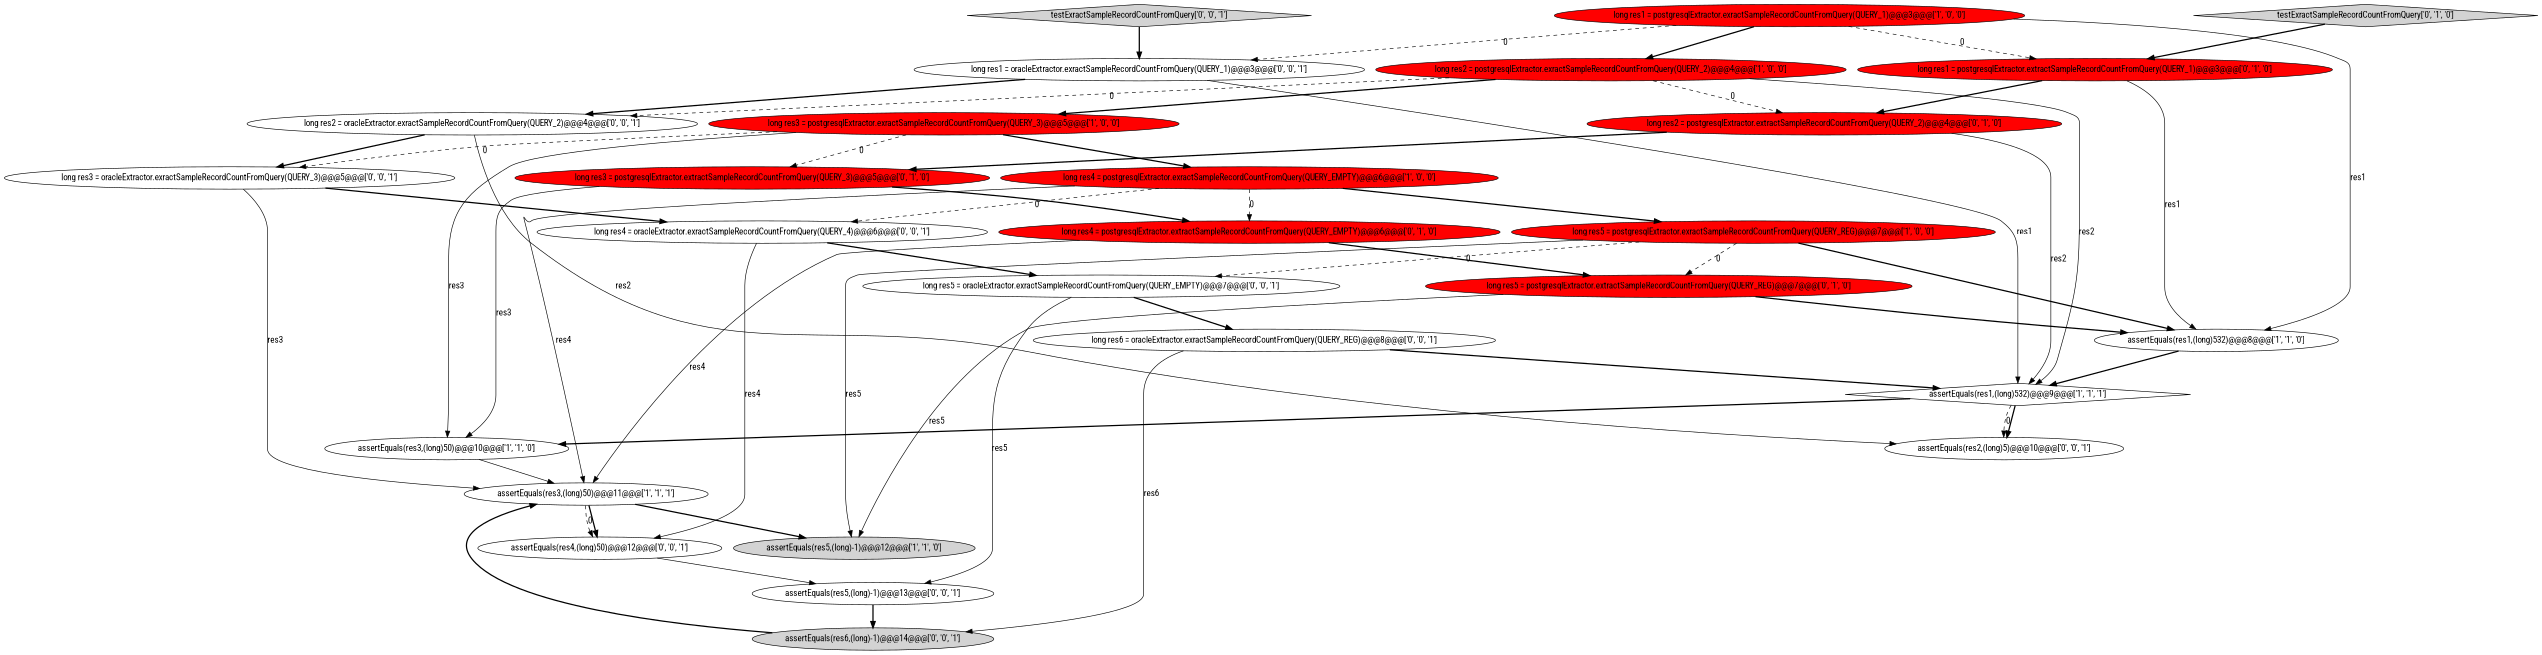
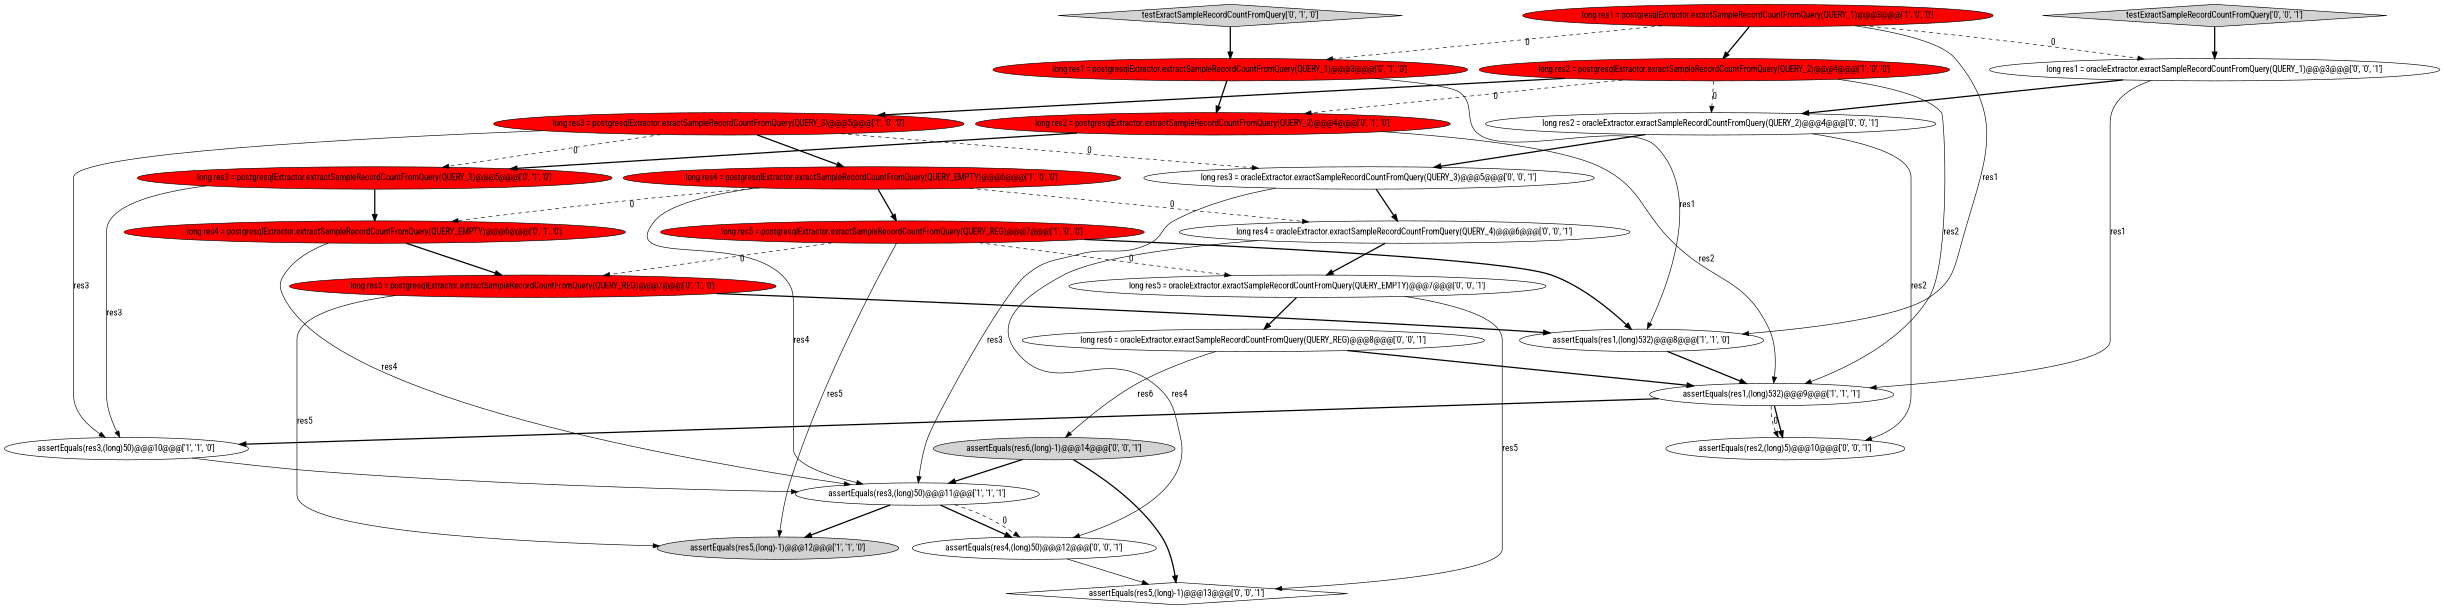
  digraph {
    fontname="Roboto Condensed"
    node [fillcolor=white fontname="Roboto Condensed" shape=ellipse style=filled]
    edge [fontname="Roboto Condensed" style=bold]
    n1 [label="assertEquals(res3,(long)50)@@@11@@@['1', '1', '1']"]
    n2 [label="assertEquals(res4,(long)50)@@@12@@@['0', '0', '1']"]
    n3 [fillcolor=lightgray label="assertEquals(res5,(long)-1)@@@12@@@['1', '1', '0']"]
-   n4 [label="assertEquals(res5,(long)-1)@@@13@@@['0', '0', '1']"]
+   n4 [label="assertEquals(res5,(long)-1)@@@13@@@['0', '0', '1']" shape=diamond]
    n5 [fillcolor=lightgray label="assertEquals(res6,(long)-1)@@@14@@@['0', '0', '1']"]
    n6 [label="long res3 = oracleExtractor.exractSampleRecordCountFromQuery(QUERY_3)@@@5@@@['0', '0', '1']"]
    n7 [label="long res4 = oracleExtractor.exractSampleRecordCountFromQuery(QUERY_4)@@@6@@@['0', '0', '1']"]
    n8 [label="long res5 = oracleExtractor.exractSampleRecordCountFromQuery(QUERY_EMPTY)@@@7@@@['0', '0', '1']"]
    n9 [fillcolor=red label="long res4 = postgresqlExtractor.exractSampleRecordCountFromQuery(QUERY_EMPTY)@@@6@@@['1', '0', '0']"]
    n10 [fillcolor=red label="long res4 = postgresqlExtractor.extractSampleRecordCountFromQuery(QUERY_EMPTY)@@@6@@@['0', '1', '0']"]
    n11 [fillcolor=red label="long res5 = postgresqlExtractor.exractSampleRecordCountFromQuery(QUERY_REG)@@@7@@@['1', '0', '0']"]
    n12 [fillcolor=red label="long res5 = postgresqlExtractor.extractSampleRecordCountFromQuery(QUERY_REG)@@@7@@@['0', '1', '0']"]
    n13 [label="assertEquals(res1,(long)532)@@@8@@@['1', '1', '0']"]
    n14 [label="long res6 = oracleExtractor.exractSampleRecordCountFromQuery(QUERY_REG)@@@8@@@['0', '0', '1']"]
-   n15 [label="assertEquals(res1,(long)532)@@@9@@@['1', '1', '1']" shape=diamond]
+   n15 [label="assertEquals(res1,(long)532)@@@9@@@['1', '1', '1']"]
    n16 [fillcolor=red label="long res1 = postgresqlExtractor.exractSampleRecordCountFromQuery(QUERY_1)@@@3@@@['1', '0', '0']"]
    n17 [fillcolor=red label="long res2 = postgresqlExtractor.exractSampleRecordCountFromQuery(QUERY_2)@@@4@@@['1', '0', '0']"]
    n18 [fillcolor=red label="long res1 = postgresqlExtractor.extractSampleRecordCountFromQuery(QUERY_1)@@@3@@@['0', '1', '0']"]
    n19 [label="long res1 = oracleExtractor.exractSampleRecordCountFromQuery(QUERY_1)@@@3@@@['0', '0', '1']"]
    n20 [fillcolor=red label="long res2 = postgresqlExtractor.extractSampleRecordCountFromQuery(QUERY_2)@@@4@@@['0', '1', '0']"]
    n21 [fillcolor=red label="long res3 = postgresqlExtractor.exractSampleRecordCountFromQuery(QUERY_3)@@@5@@@['1', '0', '0']"]
    n22 [label="long res2 = oracleExtractor.exractSampleRecordCountFromQuery(QUERY_2)@@@4@@@['0', '0', '1']"]
    n23 [label="assertEquals(res2,(long)5)@@@10@@@['0', '0', '1']"]
    n24 [fillcolor=red label="long res3 = postgresqlExtractor.extractSampleRecordCountFromQuery(QUERY_3)@@@5@@@['0', '1', '0']"]
    n25 [label="assertEquals(res3,(long)50)@@@10@@@['1', '1', '0']"]
    n26 [fillcolor=lightgray label="testExractSampleRecordCountFromQuery['0', '0', '1']" shape=diamond]
    n27 [fillcolor=lightgray label="testExractSampleRecordCountFromQuery['0', '1', '0']" shape=diamond]
    n1 -> n2
    n1 -> n2 [label=0 style=dashed]
    n1 -> n3
    n2 -> n4 [style=solid]
-   n4 -> n5
+   n5 -> n4
    n5 -> n1
    n6 -> n1 [label=res3 style=solid]
    n6 -> n7
    n7 -> n2 [label=res4 style=solid]
    n7 -> n8
    n8 -> n4 [label=res5 style=solid]
    n8 -> n14
    n9 -> n1 [label=res4 style=solid]
    n9 -> n7 [label=0 style=dashed]
    n9 -> n10 [label=0 style=dashed]
    n9 -> n11
    n10 -> n1 [label=res4 style=solid]
    n10 -> n12
    n11 -> n3 [label=res5 style=solid]
    n11 -> n8 [label=0 style=dashed]
    n11 -> n12 [label=0 style=dashed]
    n11 -> n13
    n12 -> n3 [label=res5 style=solid]
    n12 -> n13
    n13 -> n15
    n14 -> n5 [label=res6 style=solid]
    n14 -> n15
    n15 -> n23
    n15 -> n23 [label=0 style=dashed]
    n15 -> n25
    n16 -> n13 [label=res1 style=solid]
    n16 -> n17
    n16 -> n18 [label=0 style=dashed]
    n16 -> n19 [label=0 style=dashed]
    n17 -> n15 [label=res2 style=solid]
    n17 -> n20 [label=0 style=dashed]
    n17 -> n21
    n17 -> n22 [label=0 style=dashed]
    n18 -> n13 [label=res1 style=solid]
    n18 -> n20
    n19 -> n15 [label=res1 style=solid]
    n19 -> n22
    n20 -> n15 [label=res2 style=solid]
    n20 -> n24
    n21 -> n6 [label=0 style=dashed]
    n21 -> n9
    n21 -> n24 [label=0 style=dashed]
    n21 -> n25 [label=res3 style=solid]
    n22 -> n6
    n22 -> n23 [label=res2 style=solid]
    n24 -> n10
    n24 -> n25 [label=res3 style=solid]
    n25 -> n1 [style=solid]
    n26 -> n19
    n27 -> n18
  }
